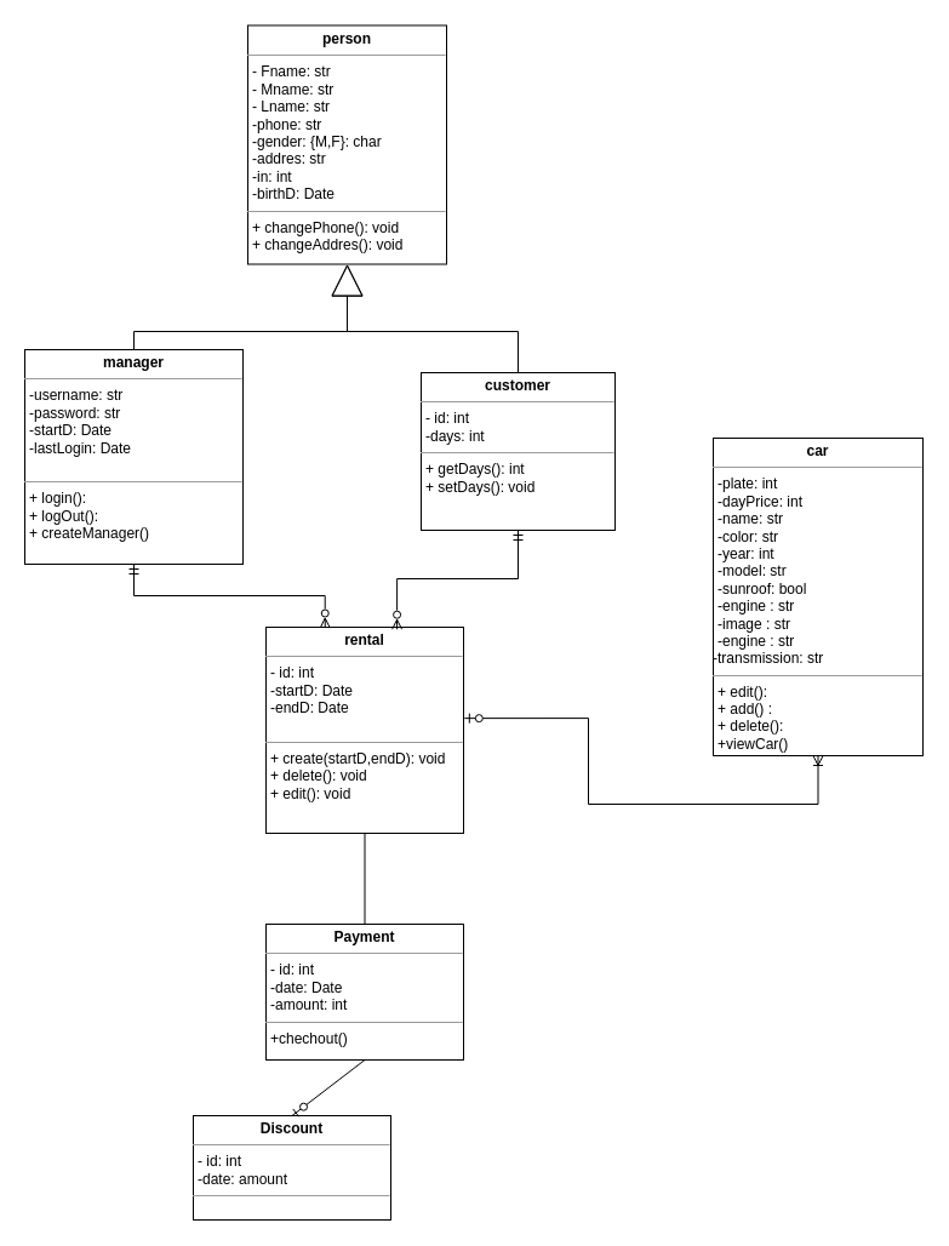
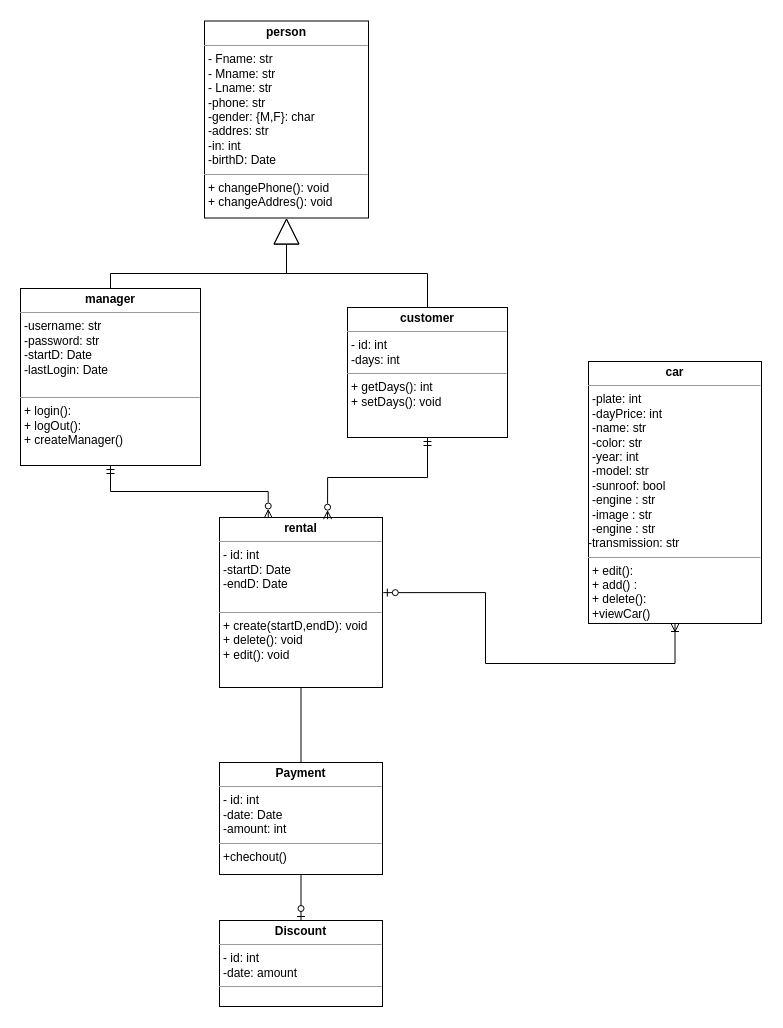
  <mxCell id="0" />
  <mxCell id="1" parent="0" />
  <mxCell id="2" value="&lt;p style=&quot;margin: 4px 0px 0px; text-align: center;&quot;&gt;&lt;b&gt;car&lt;/b&gt;&lt;/p&gt;&lt;hr size=&quot;1&quot;&gt;&lt;p style=&quot;margin: 0px 0px 0px 4px;&quot;&gt;-plate: int&lt;/p&gt;&lt;p style=&quot;margin: 0px 0px 0px 4px;&quot;&gt;-dayPrice: int&lt;/p&gt;&lt;p style=&quot;margin: 0px 0px 0px 4px;&quot;&gt;-name: str&lt;/p&gt;&lt;p style=&quot;margin: 0px 0px 0px 4px;&quot;&gt;-color: str&lt;/p&gt;&lt;p style=&quot;margin: 0px 0px 0px 4px;&quot;&gt;-year: int&lt;/p&gt;&lt;p style=&quot;margin: 0px 0px 0px 4px;&quot;&gt;-model: str&lt;/p&gt;&lt;p style=&quot;margin: 0px 0px 0px 4px;&quot;&gt;-sunroof: bool&lt;/p&gt;&lt;p style=&quot;margin: 0px 0px 0px 4px;&quot;&gt;-engine : str&lt;/p&gt;&lt;p style=&quot;margin: 0px 0px 0px 4px;&quot;&gt;-image : str&lt;/p&gt;&lt;p style=&quot;margin: 0px 0px 0px 4px;&quot;&gt;-engine : str&lt;br&gt;&lt;/p&gt;&lt;div&gt;-transmission: str&lt;/div&gt;&lt;hr size=&quot;1&quot;&gt;&lt;p style=&quot;margin: 0px 0px 0px 4px;&quot;&gt;+ edit():&amp;nbsp;&lt;/p&gt;&lt;p style=&quot;margin: 0px 0px 0px 4px;&quot;&gt;+ add() :&amp;nbsp;&lt;/p&gt;&lt;p style=&quot;margin: 0px 0px 0px 4px;&quot;&gt;+ delete():&amp;nbsp;&lt;/p&gt;&lt;p style=&quot;margin: 0px 0px 0px 4px;&quot;&gt;+viewCar()&lt;/p&gt;&lt;p style=&quot;margin: 0px 0px 0px 4px;&quot;&gt;&lt;br&gt;&lt;/p&gt;" style="verticalAlign=top;align=left;overflow=fill;fontSize=12;fontFamily=Helvetica;html=1;" parent="1" vertex="1"><mxGeometry x="588" y="361" width="173" height="262" as="geometry" /></mxCell>
  <mxCell id="3" value="&lt;p style=&quot;margin: 4px 0px 0px; text-align: center;&quot;&gt;&lt;b&gt;person&lt;/b&gt;&lt;/p&gt;&lt;hr size=&quot;1&quot;&gt;&lt;p style=&quot;margin: 0px 0px 0px 4px;&quot;&gt;- Fname: str&lt;/p&gt;&lt;p style=&quot;margin: 0px 0px 0px 4px;&quot;&gt;- Mname: str&lt;br&gt;&lt;/p&gt;&lt;p style=&quot;margin: 0px 0px 0px 4px;&quot;&gt;- Lname: str&lt;br&gt;&lt;/p&gt;&lt;p style=&quot;margin: 0px 0px 0px 4px;&quot;&gt;-phone: str&lt;/p&gt;&lt;p style=&quot;margin: 0px 0px 0px 4px;&quot;&gt;-gender: {M,F}: char&lt;/p&gt;&lt;p style=&quot;margin: 0px 0px 0px 4px;&quot;&gt;-addres: str&lt;/p&gt;&lt;p style=&quot;margin: 0px 0px 0px 4px;&quot;&gt;-in: int&lt;/p&gt;&lt;p style=&quot;margin: 0px 0px 0px 4px;&quot;&gt;-birthD: Date&lt;/p&gt;&lt;hr size=&quot;1&quot;&gt;&lt;p style=&quot;margin: 0px 0px 0px 4px;&quot;&gt;+ changePhone(): void&lt;/p&gt;&lt;p style=&quot;margin: 0px 0px 0px 4px;&quot;&gt;+ changeAddres(): void&lt;/p&gt;&lt;p style=&quot;margin: 0px 0px 0px 4px;&quot;&gt;&lt;br&gt;&lt;/p&gt;" style="verticalAlign=top;align=left;overflow=fill;fontSize=12;fontFamily=Helvetica;html=1;" parent="1" vertex="1"><mxGeometry x="204" y="20.5" width="164" height="197" as="geometry" /></mxCell>
  <mxCell id="4" value="&lt;p style=&quot;margin: 4px 0px 0px; text-align: center;&quot;&gt;&lt;b&gt;customer&lt;/b&gt;&lt;/p&gt;&lt;hr size=&quot;1&quot;&gt;&lt;p style=&quot;margin: 0px 0px 0px 4px;&quot;&gt;- id: int&lt;/p&gt;&lt;p style=&quot;margin: 0px 0px 0px 4px;&quot;&gt;-days: int&lt;/p&gt;&lt;hr size=&quot;1&quot;&gt;&lt;p style=&quot;margin: 0px 0px 0px 4px;&quot;&gt;+ getDays(): int&lt;/p&gt;&lt;p style=&quot;margin: 0px 0px 0px 4px;&quot;&gt;+ setDays(): void&lt;/p&gt;" style="verticalAlign=top;align=left;overflow=fill;fontSize=12;fontFamily=Helvetica;html=1;" parent="1" vertex="1"><mxGeometry x="347" y="307" width="160" height="130" as="geometry" /></mxCell>
  <mxCell id="5" value="&lt;p style=&quot;margin: 4px 0px 0px; text-align: center;&quot;&gt;&lt;b&gt;manager&lt;/b&gt;&lt;/p&gt;&lt;hr size=&quot;1&quot;&gt;&lt;p style=&quot;margin: 0px 0px 0px 4px;&quot;&gt;-username: str&lt;/p&gt;&lt;p style=&quot;margin: 0px 0px 0px 4px;&quot;&gt;-password: str&lt;/p&gt;&lt;p style=&quot;margin: 0px 0px 0px 4px;&quot;&gt;-startD: Date&lt;/p&gt;&lt;p style=&quot;margin: 0px 0px 0px 4px;&quot;&gt;-lastLogin: Date&lt;/p&gt;&lt;p style=&quot;margin: 0px 0px 0px 4px;&quot;&gt;&lt;br&gt;&lt;/p&gt;&lt;hr size=&quot;1&quot;&gt;&lt;p style=&quot;margin: 0px 0px 0px 4px;&quot;&gt;+ login():&amp;nbsp;&lt;/p&gt;&lt;p style=&quot;margin: 0px 0px 0px 4px;&quot;&gt;+ logOut():&amp;nbsp;&lt;/p&gt;&lt;p style=&quot;margin: 0px 0px 0px 4px;&quot;&gt;&lt;span style=&quot;background-color: initial;&quot;&gt;+ createManager()&lt;/span&gt;&lt;/p&gt;" style="verticalAlign=top;align=left;overflow=fill;fontSize=12;fontFamily=Helvetica;html=1;" parent="1" vertex="1"><mxGeometry x="20" y="288" width="180" height="177" as="geometry" /></mxCell>
  <mxCell id="6" value="&lt;p style=&quot;margin: 4px 0px 0px; text-align: center;&quot;&gt;&lt;b&gt;rental&lt;/b&gt;&lt;/p&gt;&lt;hr size=&quot;1&quot;&gt;&lt;p style=&quot;margin: 0px 0px 0px 4px;&quot;&gt;- id: int&lt;/p&gt;&lt;p style=&quot;margin: 0px 0px 0px 4px;&quot;&gt;-startD: Date&lt;/p&gt;&lt;p style=&quot;margin: 0px 0px 0px 4px;&quot;&gt;-endD: Date&lt;/p&gt;&lt;p style=&quot;margin: 0px 0px 0px 4px;&quot;&gt;&lt;br&gt;&lt;/p&gt;&lt;hr size=&quot;1&quot;&gt;&lt;p style=&quot;margin: 0px 0px 0px 4px;&quot;&gt;+ create(startD,endD): void&lt;/p&gt;&lt;p style=&quot;margin: 0px 0px 0px 4px;&quot;&gt;+ delete(): void&lt;/p&gt;&lt;p style=&quot;margin: 0px 0px 0px 4px;&quot;&gt;+ edit(): void&lt;/p&gt;&lt;p style=&quot;margin: 0px 0px 0px 4px;&quot;&gt;&lt;br&gt;&lt;/p&gt;" style="verticalAlign=top;align=left;overflow=fill;fontSize=12;fontFamily=Helvetica;html=1;" parent="1" vertex="1"><mxGeometry x="219" y="517" width="163" height="170" as="geometry" /></mxCell>
  <mxCell id="7" value="&lt;p style=&quot;margin: 4px 0px 0px; text-align: center;&quot;&gt;&lt;b&gt;Payment&lt;/b&gt;&lt;/p&gt;&lt;hr size=&quot;1&quot;&gt;&lt;p style=&quot;margin: 0px 0px 0px 4px;&quot;&gt;- id: int&lt;/p&gt;&lt;p style=&quot;margin: 0px 0px 0px 4px;&quot;&gt;-date: Date&lt;/p&gt;&lt;p style=&quot;margin: 0px 0px 0px 4px;&quot;&gt;-amount: int&lt;/p&gt;&lt;hr size=&quot;1&quot;&gt;&lt;p style=&quot;margin: 0px 0px 0px 4px;&quot;&gt;+chechout()&lt;/p&gt;" style="verticalAlign=top;align=left;overflow=fill;fontSize=12;fontFamily=Helvetica;html=1;" parent="1" vertex="1"><mxGeometry x="219" y="762" width="163" height="112" as="geometry" /></mxCell>
- <mxCell id="8" value="&lt;p style=&quot;margin:0px;margin-top:4px;text-align:center;&quot;&gt;&lt;b&gt;Discount&lt;/b&gt;&lt;/p&gt;&lt;hr size=&quot;1&quot;&gt;&lt;p style=&quot;margin:0px;margin-left:4px;&quot;&gt;- id: int&lt;/p&gt;&lt;p style=&quot;margin:0px;margin-left:4px;&quot;&gt;-date: amount&lt;/p&gt;&lt;hr size=&quot;1&quot;&gt;&lt;p style=&quot;margin:0px;margin-left:4px;&quot;&gt;&lt;br&gt;&lt;/p&gt;" style="verticalAlign=top;align=left;overflow=fill;fontSize=12;fontFamily=Helvetica;html=1;" parent="1" vertex="1"><mxGeometry x="159" y="920" width="163" height="86" as="geometry" /></mxCell>
+ <mxCell id="8" value="&lt;p style=&quot;margin:0px;margin-top:4px;text-align:center;&quot;&gt;&lt;b&gt;Discount&lt;/b&gt;&lt;/p&gt;&lt;hr size=&quot;1&quot;&gt;&lt;p style=&quot;margin:0px;margin-left:4px;&quot;&gt;- id: int&lt;/p&gt;&lt;p style=&quot;margin:0px;margin-left:4px;&quot;&gt;-date: amount&lt;/p&gt;&lt;hr size=&quot;1&quot;&gt;&lt;p style=&quot;margin:0px;margin-left:4px;&quot;&gt;&lt;br&gt;&lt;/p&gt;" style="verticalAlign=top;align=left;overflow=fill;fontSize=12;fontFamily=Helvetica;html=1;" parent="1" vertex="1"><mxGeometry x="219" y="920" width="163" height="86" as="geometry" /></mxCell>
  <mxCell id="9" value="" style="edgeStyle=orthogonalEdgeStyle;fontSize=12;html=1;endArrow=ERmandOne;startArrow=ERzeroToMany;rounded=0;exitX=0.299;exitY=0.003;exitDx=0;exitDy=0;exitPerimeter=0;entryX=0.5;entryY=1;entryDx=0;entryDy=0;startFill=0;endFill=0;" parent="1" source="6" target="5" edge="1"><mxGeometry width="100" height="100" relative="1" as="geometry"><mxPoint x="188" y="515" as="sourcePoint" /><mxPoint x="288" y="415" as="targetPoint" /></mxGeometry></mxCell>
  <mxCell id="10" value="" style="edgeStyle=orthogonalEdgeStyle;fontSize=12;html=1;endArrow=ERmandOne;startArrow=ERzeroToMany;rounded=0;exitX=0.663;exitY=0.01;exitDx=0;exitDy=0;exitPerimeter=0;entryX=0.5;entryY=1;entryDx=0;entryDy=0;startFill=0;endFill=0;" parent="1" source="6" target="4" edge="1"><mxGeometry width="100" height="100" relative="1" as="geometry"><mxPoint x="438.737" y="478.51" as="sourcePoint" /><mxPoint x="305" y="412" as="targetPoint" /></mxGeometry></mxCell>
  <mxCell id="11" value="" style="edgeStyle=orthogonalEdgeStyle;fontSize=12;html=1;endArrow=ERzeroToOne;startArrow=ERoneToMany;rounded=0;exitX=0.5;exitY=1;exitDx=0;exitDy=0;entryX=1.005;entryY=0.442;entryDx=0;entryDy=0;entryPerimeter=0;startFill=0;" parent="1" source="2" target="6" edge="1"><mxGeometry width="100" height="100" relative="1" as="geometry"><mxPoint x="442" y="757" as="sourcePoint" /><mxPoint x="675" y="710" as="targetPoint" /><Array as="points"><mxPoint x="675" y="663" /><mxPoint x="485" y="663" /><mxPoint x="485" y="592" /></Array></mxGeometry></mxCell>
  <mxCell id="12" value="" style="endArrow=none;html=1;rounded=0;entryX=0.5;entryY=1;entryDx=0;entryDy=0;exitX=0.5;exitY=0;exitDx=0;exitDy=0;" parent="1" source="7" target="6" edge="1"><mxGeometry relative="1" as="geometry"><mxPoint x="152" y="738" as="sourcePoint" /><mxPoint x="312" y="738" as="targetPoint" /></mxGeometry></mxCell>
  <mxCell id="13" value="" style="fontSize=12;html=1;endArrow=ERzeroToOne;endFill=1;rounded=0;exitX=0.5;exitY=1;exitDx=0;exitDy=0;entryX=0.5;entryY=0;entryDx=0;entryDy=0;" parent="1" source="7" target="8" edge="1"><mxGeometry width="100" height="100" relative="1" as="geometry"><mxPoint x="182" y="839" as="sourcePoint" /><mxPoint x="282" y="739" as="targetPoint" /></mxGeometry></mxCell>
  <mxCell id="14" value="" style="endArrow=block;endFill=0;endSize=24;html=1;rounded=0;exitX=0.5;exitY=0;exitDx=0;exitDy=0;edgeStyle=orthogonalEdgeStyle;entryX=0.5;entryY=1;entryDx=0;entryDy=0;" edge="1" parent="1" target="3"><mxGeometry width="160" relative="1" as="geometry"><mxPoint x="110" y="288" as="sourcePoint" /><mxPoint x="290" y="224" as="targetPoint" /><Array as="points"><mxPoint x="110" y="273" /><mxPoint x="286" y="273" /></Array></mxGeometry></mxCell>
  <mxCell id="15" value="" style="endArrow=block;endFill=0;endSize=24;html=1;rounded=0;exitX=0.5;exitY=0;exitDx=0;exitDy=0;edgeStyle=orthogonalEdgeStyle;entryX=0.5;entryY=1;entryDx=0;entryDy=0;elbow=vertical;" edge="1" parent="1"><mxGeometry width="160" relative="1" as="geometry"><mxPoint x="427" y="307" as="sourcePoint" /><mxPoint x="286" y="217.5" as="targetPoint" /><Array as="points"><mxPoint x="427" y="273" /><mxPoint x="286" y="273" /></Array></mxGeometry></mxCell>
